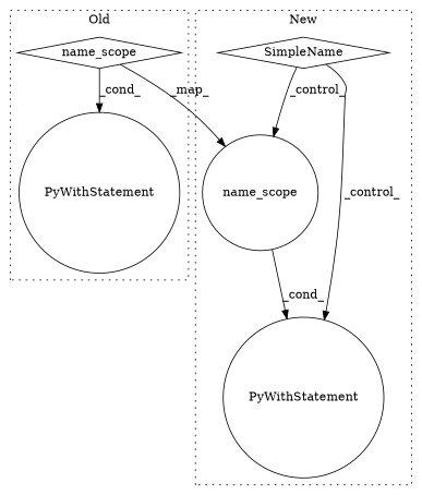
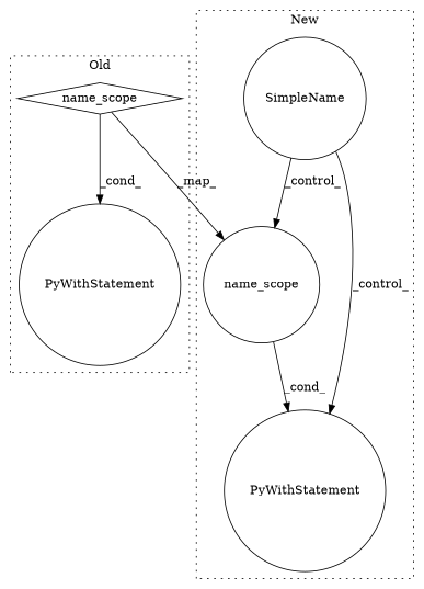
  digraph {
    node [a=32 l="11,1" shape=circle]
    n1 [label=name_scope s="19653,19688" shape=diamond]
    n2 [a=104 l="10,2" label=PyWithStatement s="19632,19689"]
    n3 [label=name_scope s="19945,19982"]
    n4 [a=104 l="10,2" label=PyWithStatement s="19924,19983"]
-   n5 [a=42 label=SimpleName shape=diamond l=""]
+   n5 [a=42 label=SimpleName l=""]
    subgraph cluster_1 {
      label=Old
      style=dotted
      n1
      n2
    }
    subgraph cluster_2 {
      label=New
      style=dotted
      n3
      n4
      n5
    }
    n1 -> n2 [label=_cond_]
    n1 -> n3 [label=_map_]
    n3 -> n4 [label=_cond_]
    n5 -> n3 [label=_control_]
    n5 -> n4 [label=_control_]
  }
